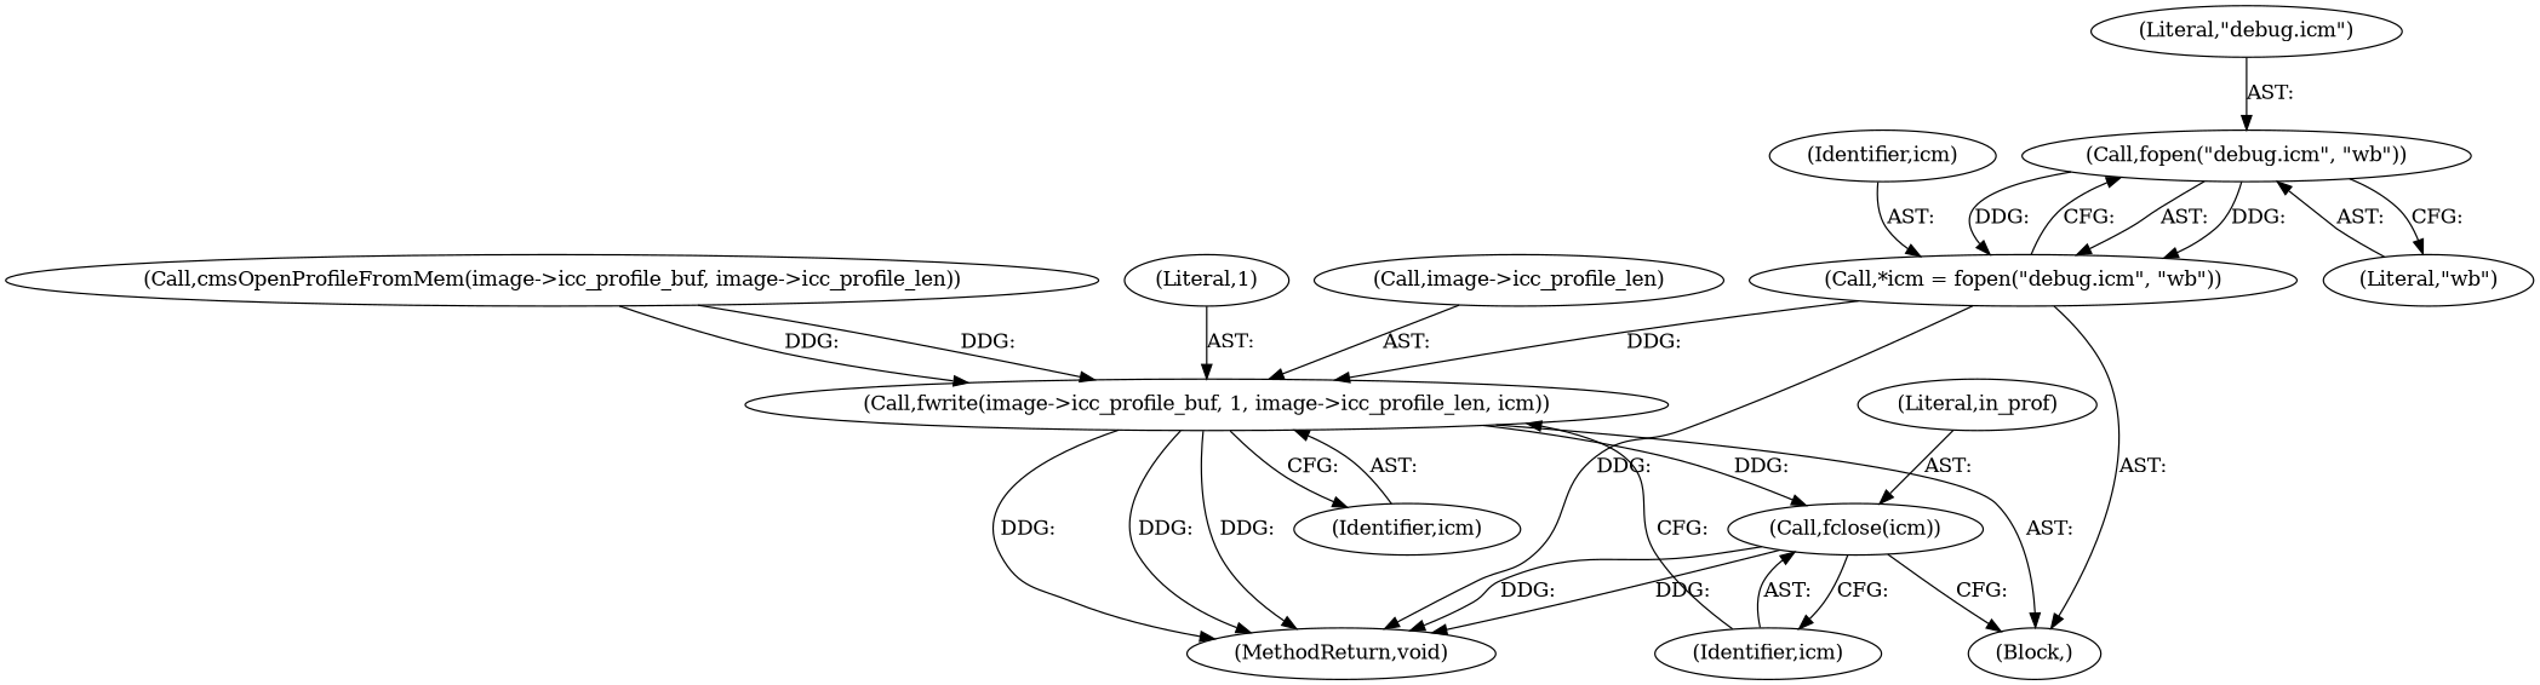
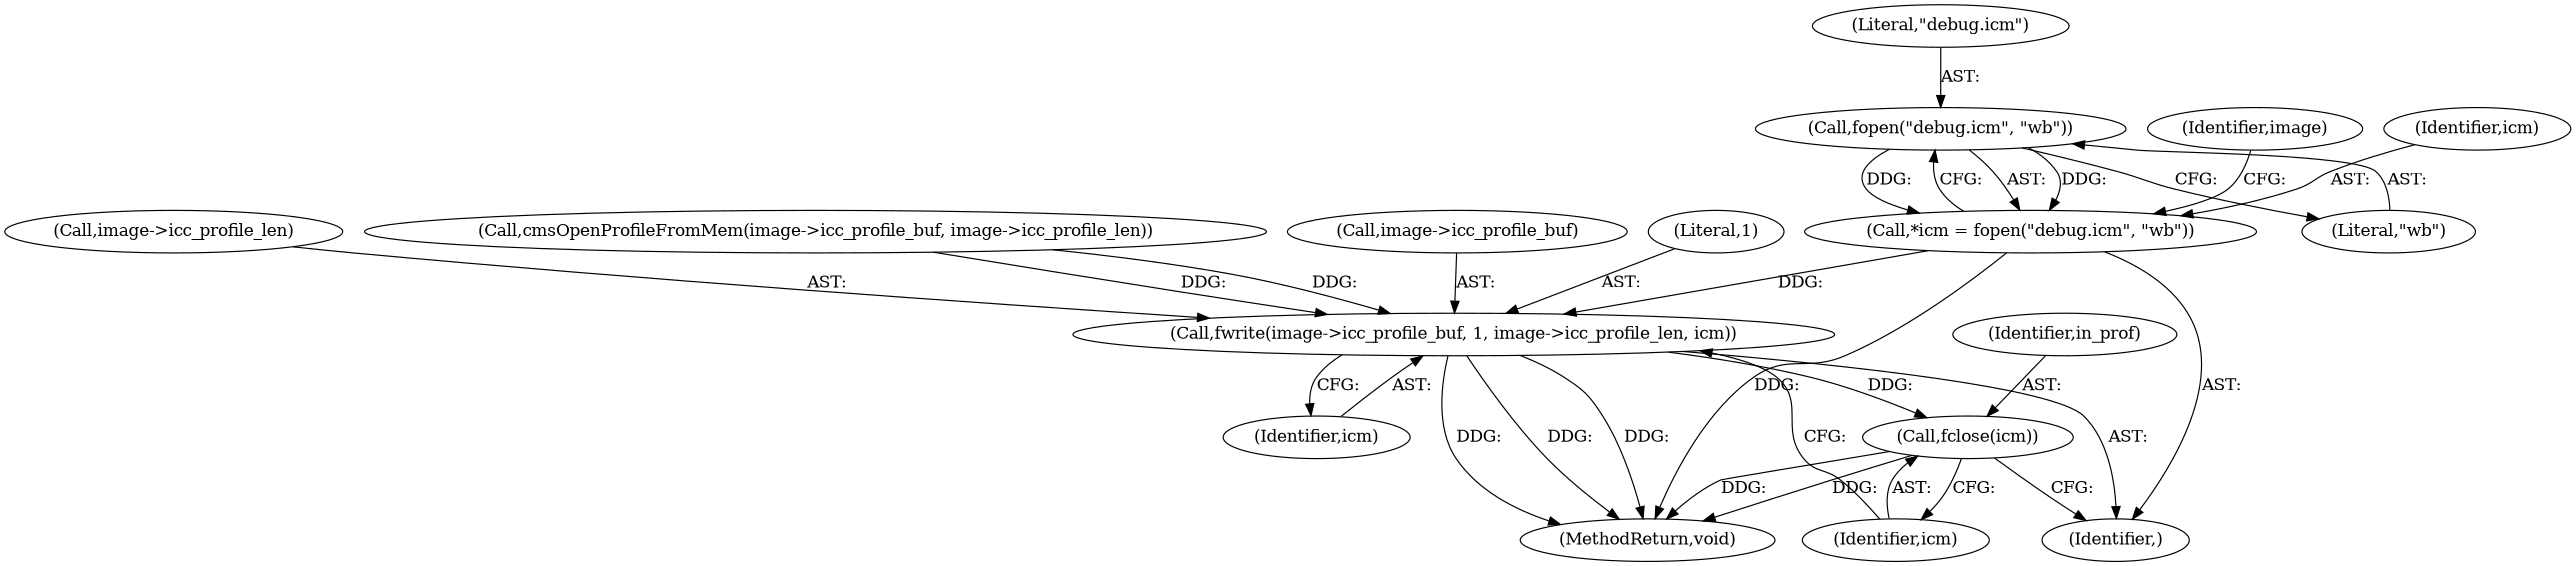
  digraph {
    n1 [label="(Call,fopen(\"debug.icm\", \"wb\"))"]
    n2 [label="(Call,*icm = fopen(\"debug.icm\", \"wb\"))"]
    n3 [label="(Literal,\"wb\")"]
    n4 [label="(Call,fwrite(image->icc_profile_buf, 1, image->icc_profile_len, icm))"]
-   n5 [label="(Block,)"]
+   n5 [label="(Identifier,)"]
    n6 [label="(MethodReturn,void)"]
    n7 [label="(Call,fclose(icm))"]
    n8 [label="(Identifier,icm)"]
    n9 [label="(Identifier,icm)"]
    n10 [label="(Literal,\"debug.icm\")"]
    n11 [label="(Literal,1)"]
-   n12 [label="(Literal,in_prof)"]
+   n12 [label="(Identifier,in_prof)"]
+   n13 [label="(Identifier,image)"]
    n14 [label="(Call,image->icc_profile_len)"]
    n15 [label="(Identifier,icm)"]
    n16 [label="(Call,cmsOpenProfileFromMem(image->icc_profile_buf, image->icc_profile_len))"]
+   n17 [label="(Call,image->icc_profile_buf)"]
    n1 -> n2 [label="AST: "]
    n1 -> n2 [label="DDG: "]
    n1 -> n2 [label="DDG: "]
    n1 -> n3 [label="CFG: "]
    n2 -> n1 [label="CFG: "]
    n2 -> n4 [label="DDG: "]
    n2 -> n5 [label="AST: "]
    n2 -> n6 [label="DDG: "]
    n3 -> n1 [label="AST: "]
    n4 -> n5 [label="AST: "]
    n4 -> n6 [label="DDG: "]
    n4 -> n6 [label="DDG: "]
    n4 -> n6 [label="DDG: "]
    n4 -> n7 [label="DDG: "]
    n4 -> n8 [label="CFG: "]
    n7 -> n5 [label="CFG: "]
    n7 -> n6 [label="DDG: "]
    n7 -> n6 [label="DDG: "]
    n7 -> n9 [label="CFG: "]
    n8 -> n4 [label="AST: "]
    n9 -> n4 [label="CFG: "]
    n9 -> n7 [label="AST: "]
    n10 -> n1 [label="AST: "]
    n11 -> n4 [label="AST: "]
    n12 -> n7 [label="AST: "]
+   n13 -> n2 [label="CFG: "]
    n14 -> n4 [label="AST: "]
    n15 -> n2 [label="AST: "]
    n16 -> n4 [label="DDG: "]
    n16 -> n4 [label="DDG: "]
+   n17 -> n4 [label="AST: "]
  }
